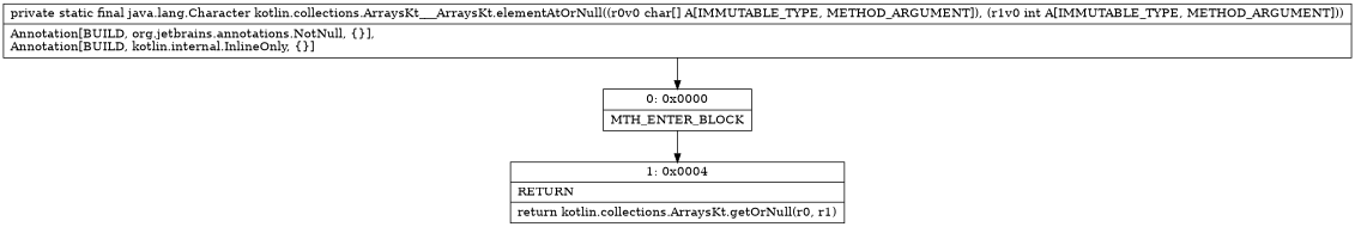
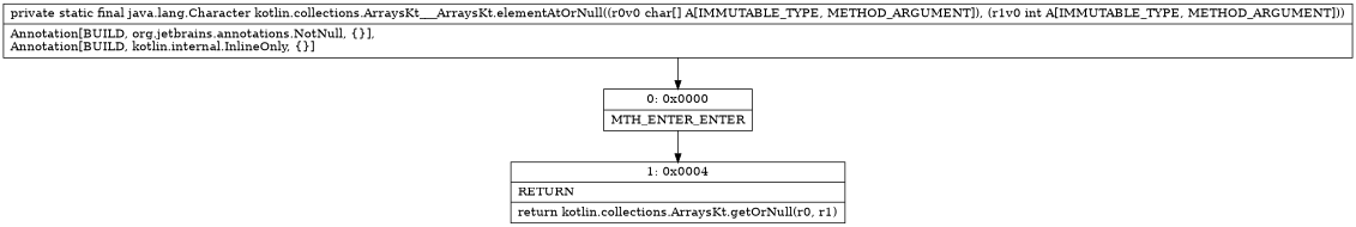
  digraph {
    node [shape=record]
-   n1 [label="{0\:\ 0x0000|MTH_ENTER_BLOCK\l}"]
+   n1 [label="{0\:\ 0x0000|MTH_ENTER_ENTER\l}"]
    n2 [label="{1\:\ 0x0004|RETURN\l|return kotlin.collections.ArraysKt.getOrNull(r0, r1)\l}"]
    n3 [label="{private static final java.lang.Character kotlin.collections.ArraysKt___ArraysKt.elementAtOrNull((r0v0 char[] A[IMMUTABLE_TYPE, METHOD_ARGUMENT]), (r1v0 int A[IMMUTABLE_TYPE, METHOD_ARGUMENT]))  | Annotation[BUILD, org.jetbrains.annotations.NotNull, \{\}], \lAnnotation[BUILD, kotlin.internal.InlineOnly, \{\}]\l}"]
    n1 -> n2
    n3 -> n1
  }
